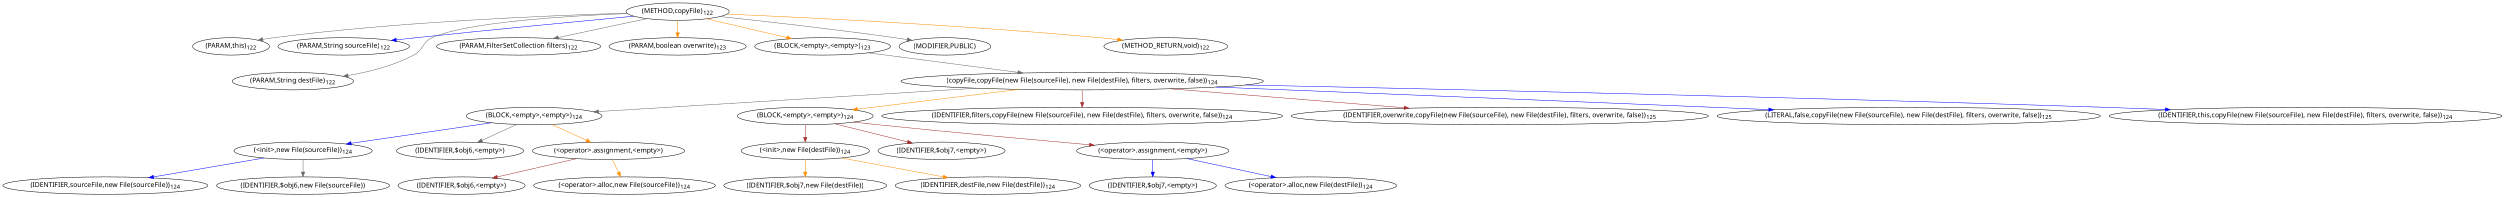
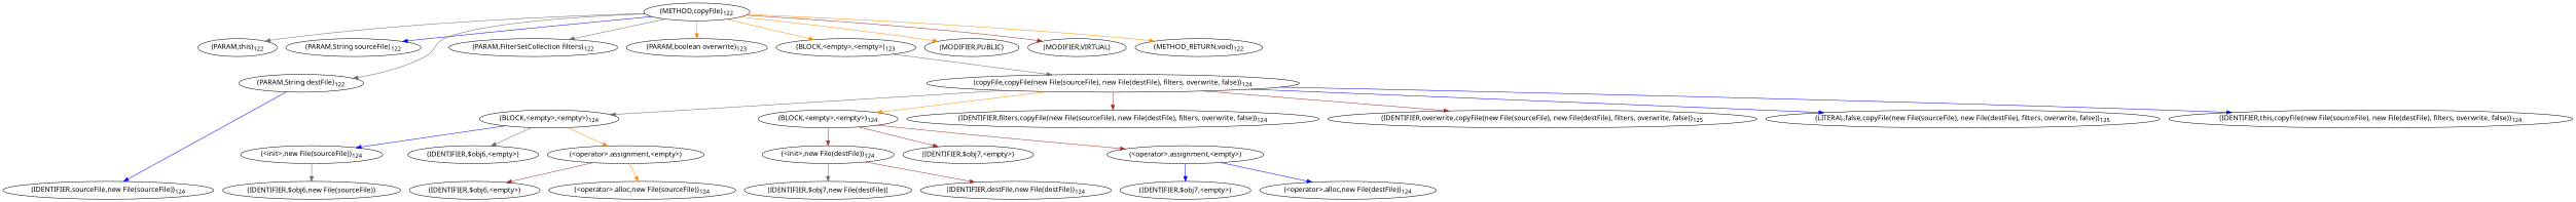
  digraph {
    fontname="Noto Sans"
    node [fontname="Noto Sans"]
    edge [color=gray40 fontname="Noto Sans"]
    n1 [label=<(METHOD,copyFile)<SUB>122</SUB>>]
    n2 [label=<(PARAM,this)<SUB>122</SUB>>]
    n3 [label=<(PARAM,String sourceFile)<SUB>122</SUB>>]
    n4 [label=<(PARAM,String destFile)<SUB>122</SUB>>]
    n5 [label=<(PARAM,FilterSetCollection filters)<SUB>122</SUB>>]
    n6 [label=<(PARAM,boolean overwrite)<SUB>123</SUB>>]
    n7 [label=<(BLOCK,&lt;empty&gt;,&lt;empty&gt;)<SUB>123</SUB>>]
    n8 [label=<(MODIFIER,PUBLIC)>]
+   n9 [label=<(MODIFIER,VIRTUAL)>]
    n10 [label=<(METHOD_RETURN,void)<SUB>122</SUB>>]
    n11 [label=<(copyFile,copyFile(new File(sourceFile), new File(destFile), filters, overwrite, false))<SUB>124</SUB>>]
    n12 [label=<(IDENTIFIER,this,copyFile(new File(sourceFile), new File(destFile), filters, overwrite, false))<SUB>124</SUB>>]
    n13 [label=<(BLOCK,&lt;empty&gt;,&lt;empty&gt;)<SUB>124</SUB>>]
    n14 [label=<(BLOCK,&lt;empty&gt;,&lt;empty&gt;)<SUB>124</SUB>>]
    n15 [label=<(IDENTIFIER,filters,copyFile(new File(sourceFile), new File(destFile), filters, overwrite, false))<SUB>124</SUB>>]
    n16 [label=<(IDENTIFIER,overwrite,copyFile(new File(sourceFile), new File(destFile), filters, overwrite, false))<SUB>125</SUB>>]
    n17 [label=<(LITERAL,false,copyFile(new File(sourceFile), new File(destFile), filters, overwrite, false))<SUB>125</SUB>>]
    n18 [label=<(&lt;operator&gt;.assignment,&lt;empty&gt;)>]
    n19 [label=<(&lt;init&gt;,new File(sourceFile))<SUB>124</SUB>>]
    n20 [label=<(IDENTIFIER,$obj6,&lt;empty&gt;)>]
    n21 [label=<(&lt;operator&gt;.assignment,&lt;empty&gt;)>]
    n22 [label=<(&lt;init&gt;,new File(destFile))<SUB>124</SUB>>]
    n23 [label=<(IDENTIFIER,$obj7,&lt;empty&gt;)>]
    n24 [label=<(IDENTIFIER,$obj6,&lt;empty&gt;)>]
    n25 [label=<(&lt;operator&gt;.alloc,new File(sourceFile))<SUB>124</SUB>>]
    n26 [label=<(IDENTIFIER,$obj6,new File(sourceFile))>]
    n27 [label=<(IDENTIFIER,sourceFile,new File(sourceFile))<SUB>124</SUB>>]
    n28 [label=<(IDENTIFIER,$obj7,&lt;empty&gt;)>]
    n29 [label=<(&lt;operator&gt;.alloc,new File(destFile))<SUB>124</SUB>>]
    n30 [label=<(IDENTIFIER,$obj7,new File(destFile))>]
    n31 [label=<(IDENTIFIER,destFile,new File(destFile))<SUB>124</SUB>>]
    n1 -> n2
    n1 -> n3 [color=blue]
    n1 -> n4
    n1 -> n5
    n1 -> n6 [color=darkorange]
    n1 -> n7 [color=darkorange]
-   n1 -> n8
+   n1 -> n8 [color=darkorange]
+   n1 -> n9 [color=brown]
    n1 -> n10 [color=darkorange]
    n7 -> n11
    n11 -> n12 [color=blue]
    n11 -> n13
    n11 -> n14 [color=darkorange]
    n11 -> n15 [color=brown]
    n11 -> n16 [color=brown]
    n11 -> n17 [color=blue]
    n13 -> n18 [color=darkorange]
    n13 -> n19 [color=blue]
    n13 -> n20
    n14 -> n21 [color=brown]
    n14 -> n22 [color=brown]
    n14 -> n23 [color=brown]
    n18 -> n24 [color=brown]
    n18 -> n25 [color=darkorange]
    n19 -> n26
-   n19 -> n27 [color=blue]
+   n4 -> n27 [color=blue]
    n21 -> n28 [color=blue]
    n21 -> n29 [color=blue]
-   n22 -> n30 [color=darkorange]
-   n22 -> n31 [color=darkorange]
+   n22 -> n30
+   n22 -> n31 [color=brown]
  }
